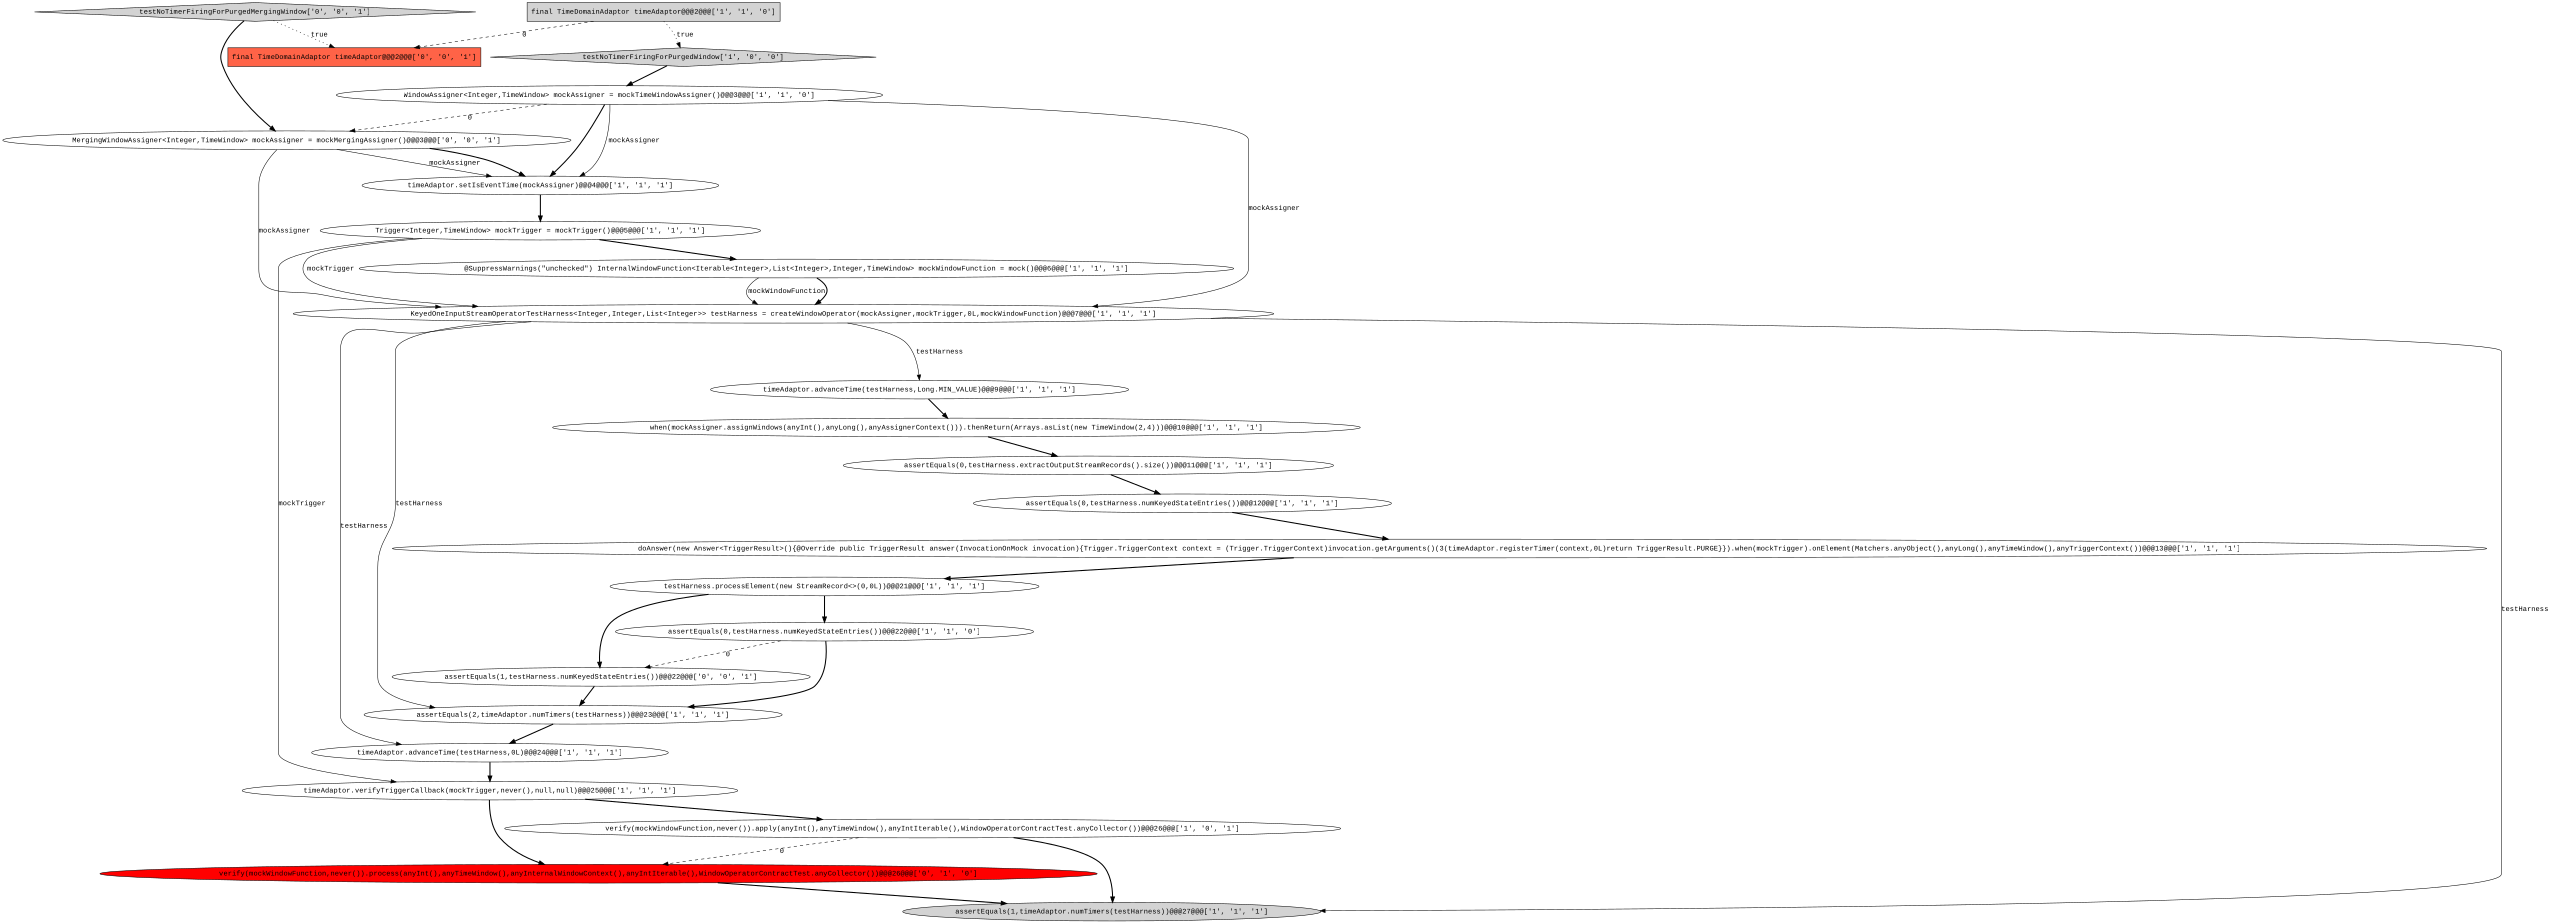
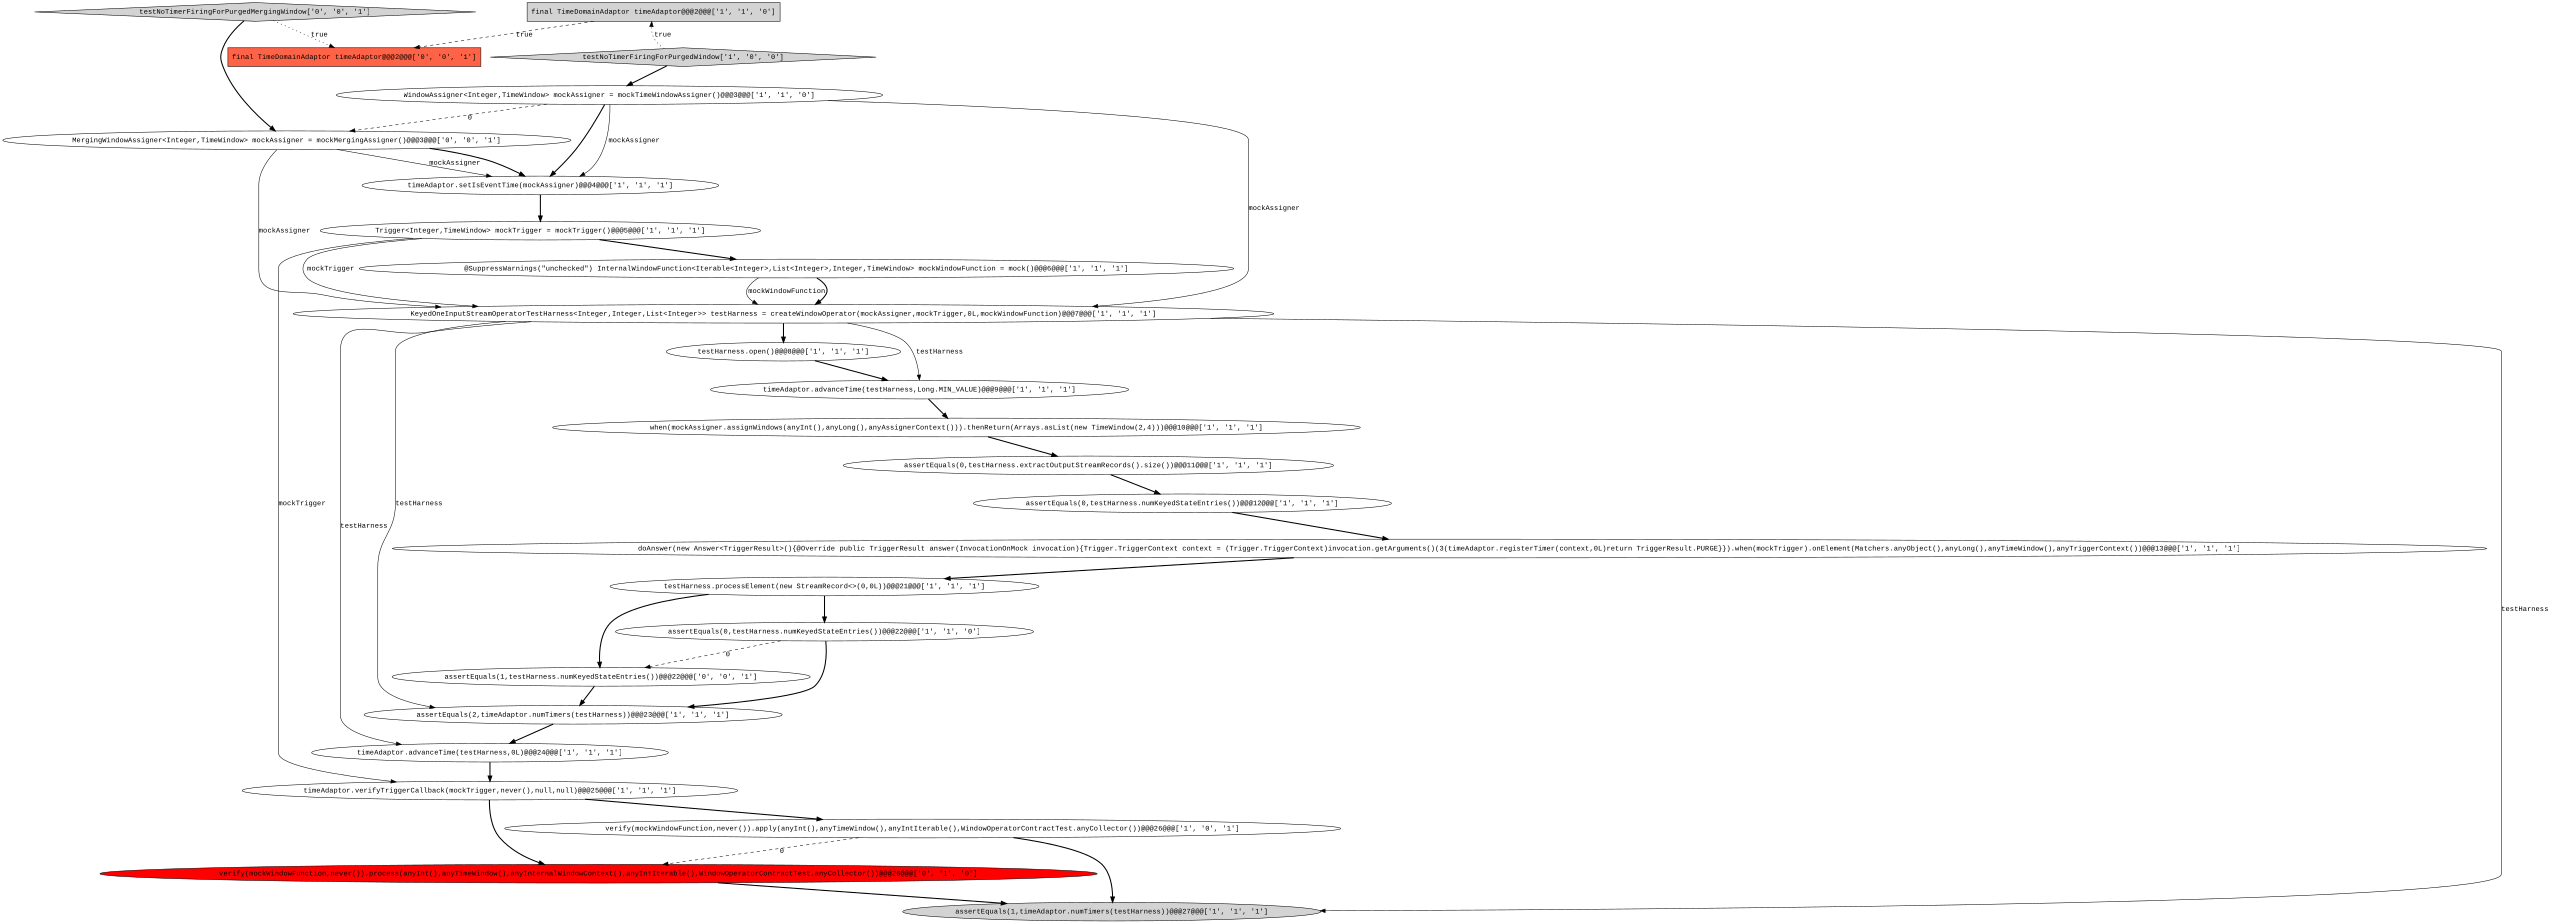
  digraph {
    fontname="Liberation Mono"
    node [fillcolor=white fontname="Liberation Mono" shape=ellipse style=filled]
    edge [fontname="Liberation Mono" style=bold]
    n1 [label="assertEquals(2,timeAdaptor.numTimers(testHarness))@@@23@@@['1', '1', '1']"]
    n2 [label="timeAdaptor.advanceTime(testHarness,0L)@@@24@@@['1', '1', '1']"]
    n3 [label="timeAdaptor.verifyTriggerCallback(mockTrigger,never(),null,null)@@@25@@@['1', '1', '1']"]
    n4 [label="assertEquals(0,testHarness.numKeyedStateEntries())@@@22@@@['1', '1', '0']"]
    n5 [label="assertEquals(1,testHarness.numKeyedStateEntries())@@@22@@@['0', '0', '1']"]
    n6 [label="Trigger<Integer,TimeWindow> mockTrigger = mockTrigger()@@@5@@@['1', '1', '1']"]
    n7 [label="@SuppressWarnings(\"unchecked\") InternalWindowFunction<Iterable<Integer>,List<Integer>,Integer,TimeWindow> mockWindowFunction = mock()@@@6@@@['1', '1', '1']"]
    n8 [label="KeyedOneInputStreamOperatorTestHarness<Integer,Integer,List<Integer>> testHarness = createWindowOperator(mockAssigner,mockTrigger,0L,mockWindowFunction)@@@7@@@['1', '1', '1']"]
    n9 [fillcolor=red label="verify(mockWindowFunction,never()).process(anyInt(),anyTimeWindow(),anyInternalWindowContext(),anyIntIterable(),WindowOperatorContractTest.anyCollector())@@@26@@@['0', '1', '0']"]
    n10 [label="verify(mockWindowFunction,never()).apply(anyInt(),anyTimeWindow(),anyIntIterable(),WindowOperatorContractTest.anyCollector())@@@26@@@['1', '0', '1']"]
+   n11 [label="testHarness.open()@@@8@@@['1', '1', '1']"]
    n12 [label="timeAdaptor.advanceTime(testHarness,Long.MIN_VALUE)@@@9@@@['1', '1', '1']"]
    n13 [fillcolor=lightgray label="assertEquals(1,timeAdaptor.numTimers(testHarness))@@@27@@@['1', '1', '1']"]
    n14 [label="WindowAssigner<Integer,TimeWindow> mockAssigner = mockTimeWindowAssigner()@@@3@@@['1', '1', '0']"]
    n15 [label="timeAdaptor.setIsEventTime(mockAssigner)@@@4@@@['1', '1', '1']"]
    n16 [label="MergingWindowAssigner<Integer,TimeWindow> mockAssigner = mockMergingAssigner()@@@3@@@['0', '0', '1']"]
    n17 [label="when(mockAssigner.assignWindows(anyInt(),anyLong(),anyAssignerContext())).thenReturn(Arrays.asList(new TimeWindow(2,4)))@@@10@@@['1', '1', '1']"]
    n18 [label="assertEquals(0,testHarness.numKeyedStateEntries())@@@12@@@['1', '1', '1']"]
    n19 [label="doAnswer(new Answer<TriggerResult>(){@Override public TriggerResult answer(InvocationOnMock invocation){Trigger.TriggerContext context = (Trigger.TriggerContext)invocation.getArguments()(3(timeAdaptor.registerTimer(context,0L)return TriggerResult.PURGE}}).when(mockTrigger).onElement(Matchers.anyObject(),anyLong(),anyTimeWindow(),anyTriggerContext())@@@13@@@['1', '1', '1']"]
    n20 [label="testHarness.processElement(new StreamRecord<>(0,0L))@@@21@@@['1', '1', '1']"]
    n21 [label="assertEquals(0,testHarness.extractOutputStreamRecords().size())@@@11@@@['1', '1', '1']"]
    n22 [fillcolor=lightgray label="final TimeDomainAdaptor timeAdaptor@@@2@@@['1', '1', '0']" shape=box]
    n23 [fillcolor=tomato label="final TimeDomainAdaptor timeAdaptor@@@2@@@['0', '0', '1']" shape=box]
    n24 [fillcolor=lightgray label="testNoTimerFiringForPurgedWindow['1', '0', '0']" shape=diamond]
    n25 [fillcolor=lightgray label="testNoTimerFiringForPurgedMergingWindow['0', '0', '1']" shape=diamond]
    n1 -> n2
    n2 -> n3
    n3 -> n9
    n3 -> n10
    n4 -> n1
    n4 -> n5 [label=0 style=dashed]
    n5 -> n1
    n6 -> n3 [label=mockTrigger style=solid]
    n6 -> n7
    n6 -> n8 [label=mockTrigger style=solid]
    n7 -> n8 [label=mockWindowFunction style=solid]
    n7 -> n8
    n8 -> n1 [label=testHarness style=solid]
    n8 -> n2 [label=testHarness style=solid]
+   n8 -> n11
    n8 -> n12 [label=testHarness style=solid]
    n8 -> n13 [label=testHarness style=solid]
    n9 -> n13
    n10 -> n9 [label=0 style=dashed]
    n10 -> n13
+   n11 -> n12
    n12 -> n17
    n14 -> n8 [label=mockAssigner style=solid]
    n14 -> n15 [label=mockAssigner style=solid]
    n14 -> n15
    n14 -> n16 [label=0 style=dashed]
    n15 -> n6
    n16 -> n8 [label=mockAssigner style=solid]
    n16 -> n15 [label=mockAssigner style=solid]
    n16 -> n15
    n17 -> n21
    n18 -> n19
    n19 -> n20
    n20 -> n4
    n20 -> n5
    n21 -> n18
-   n22 -> n23 [label=0 style=dashed]
+   n22 -> n23 [label=true style=dashed]
    n24 -> n14
-   n22 -> n24 [label=true style=dotted]
+   n24 -> n22 [label=true style=dotted]
    n25 -> n16
    n25 -> n23 [label=true style=dotted]
  }
